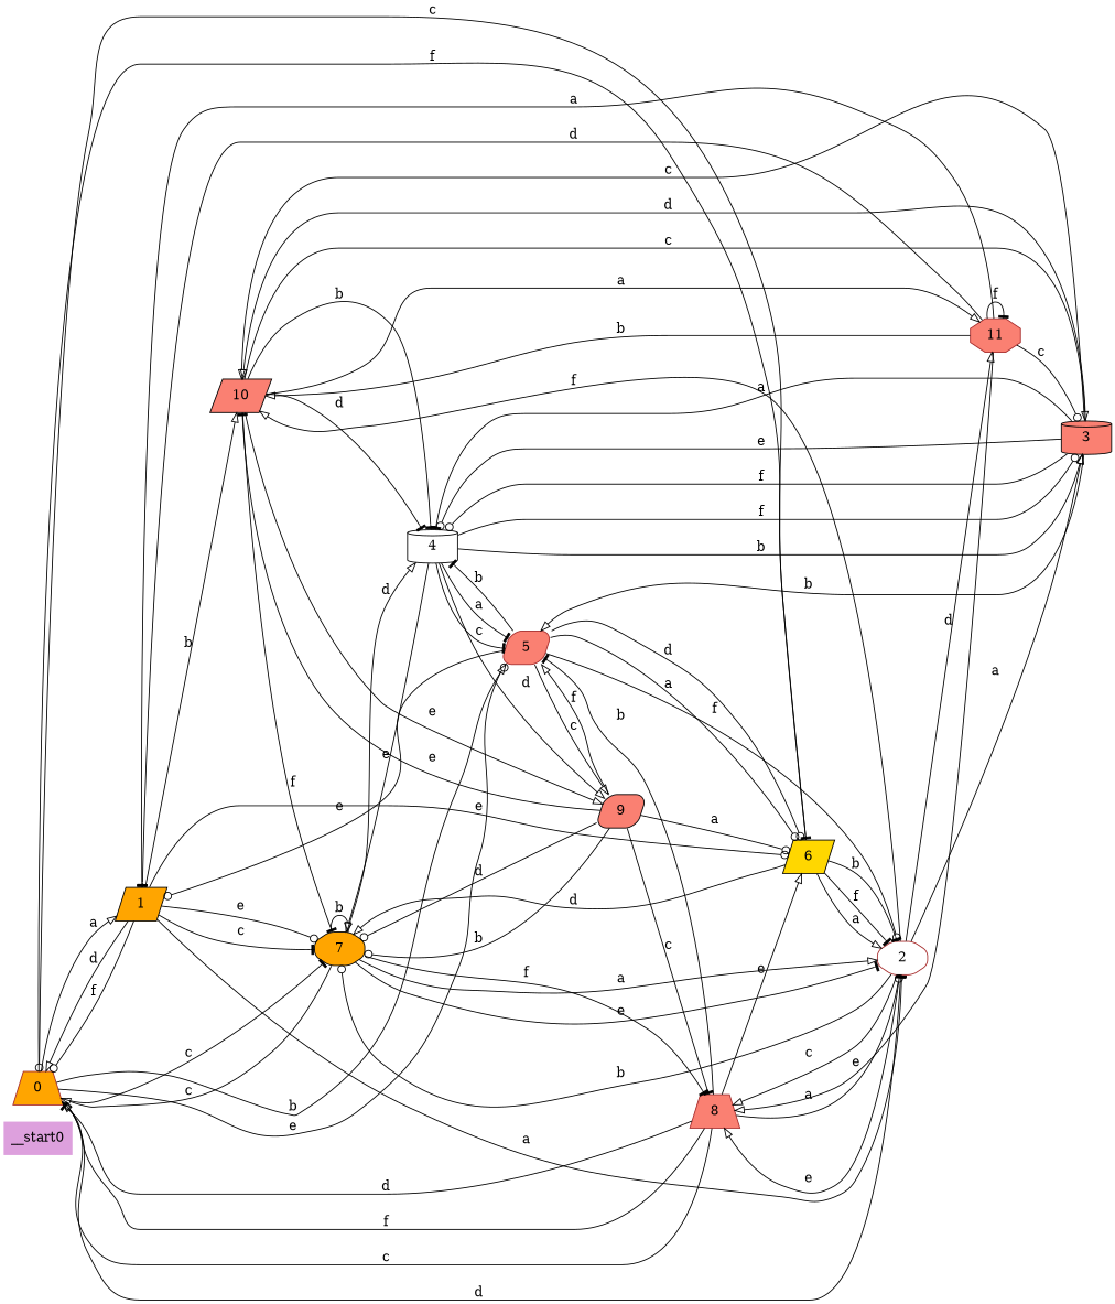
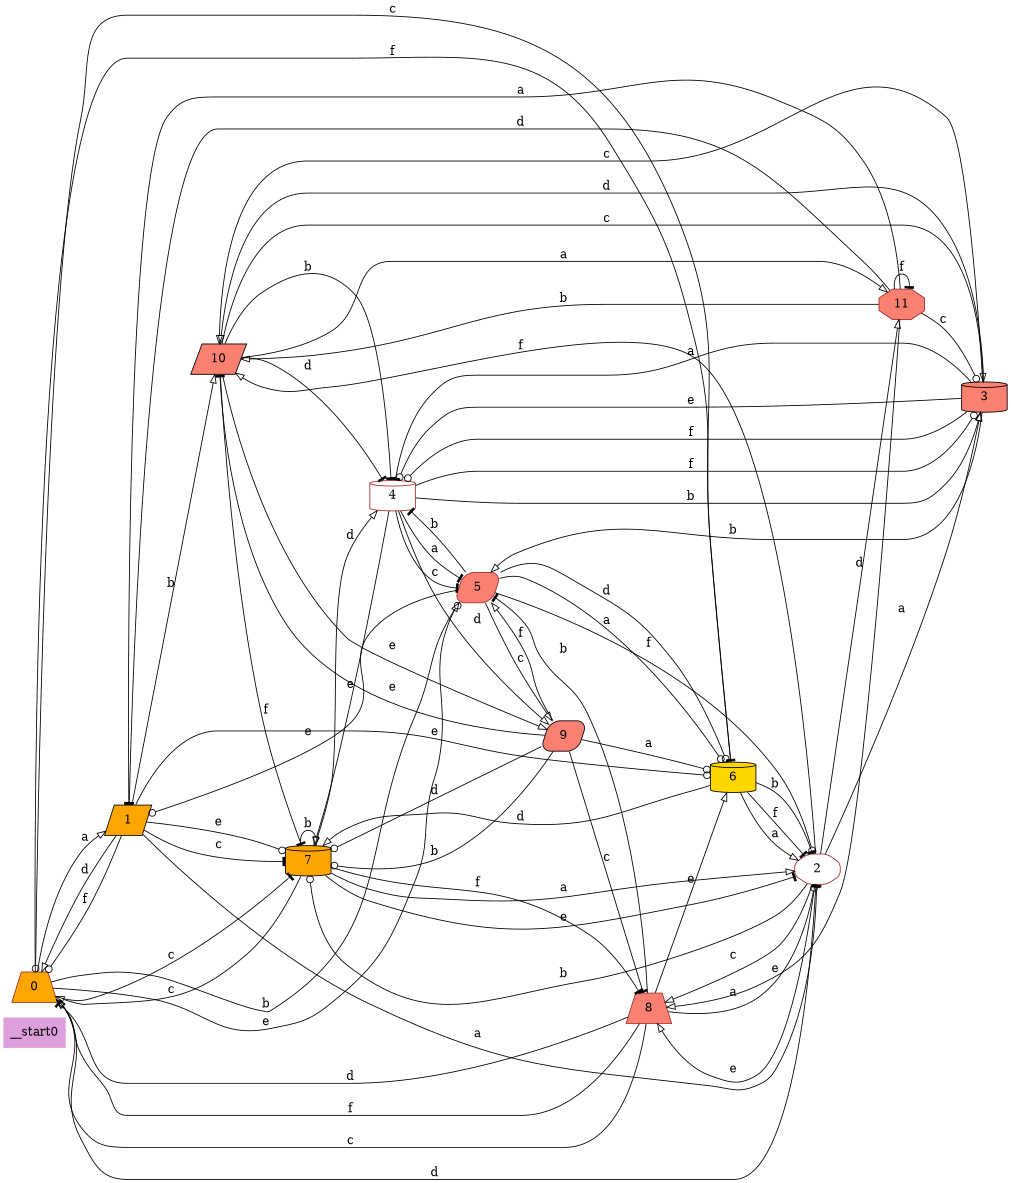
  digraph {
    rankdir=LR
    node [color=black fillcolor=salmon shape=parallelogram style=filled]
    edge [arrowhead=onormal]
    __start0 [fillcolor=plum shape=none]
    n2 [color=brown fillcolor=orange label=0 shape=trapezium]
    n3 [fillcolor=orange label=1]
    n4 [color=brown fillcolor=white label=2 shape=octagon style="rounded,filled"]
    n5 [color=brown label=5 style="rounded,filled"]
-   n6 [fillcolor=gold label=6]
-   n7 [fillcolor=orange label=7 shape=octagon style="rounded,filled"]
+   n6 [fillcolor=gold label=6 shape=cylinder]
+   n7 [fillcolor=orange label=7 shape=cylinder style="rounded,filled"]
    n8 [label=10]
    n9 [label=3 shape=cylinder]
    n10 [color=brown label=8 shape=trapezium]
    n11 [color=brown label=11 shape=octagon]
-   n12 [fillcolor=white label=4 shape=cylinder style="rounded,filled"]
+   n12 [color=brown fillcolor=white label=4 shape=cylinder style="rounded,filled"]
    n13 [label=9 style="rounded,filled"]
    n2 -> n3 [label=a]
    n2 -> n4 [arrowhead=tee label=d]
    n2 -> n5 [arrowhead=odot label=b]
    n2 -> n5 [label=e]
    n2 -> n6 [arrowhead=tee label=f]
    n2 -> n7 [arrowhead=tee label=c]
    n3 -> n2 [label=d]
    n3 -> n2 [arrowhead=odot label=f]
    n3 -> n4 [arrowhead=tee label=a]
    n3 -> n6 [arrowhead=odot label=e]
    n3 -> n7 [arrowhead=tee label=c]
    n3 -> n7 [arrowhead=odot label=e]
    n3 -> n8 [label=b]
    n4 -> n7 [arrowhead=odot label=b]
    n4 -> n8 [label=f]
    n4 -> n9 [label=a]
    n4 -> n10 [label=c]
    n4 -> n10 [label=e]
    n4 -> n11 [label=d]
    n5 -> n3 [arrowhead=odot label=e]
    n5 -> n4 [arrowhead=odot label=f]
    n5 -> n6 [arrowhead=odot label=a]
    n5 -> n6 [arrowhead=odot label=d]
    n5 -> n12 [arrowhead=tee label=b]
    n5 -> n13 [label=c]
    n6 -> n2 [arrowhead=odot label=c]
    n6 -> n4 [label=a]
    n6 -> n4 [arrowhead=tee label=b]
    n6 -> n4 [arrowhead=tee label=f]
    n6 -> n7 [label=d]
    n7 -> n2 [label=c]
    n7 -> n4 [label=a]
    n7 -> n4 [arrowhead=tee label=e]
    n7 -> n7 [label=b]
    n7 -> n10 [arrowhead=tee label=f]
    n7 -> n12 [label=d]
    n8 -> n7 [arrowhead=tee label=f]
    n8 -> n9 [label=c]
    n8 -> n11 [label=a]
    n8 -> n12 [arrowhead=tee label=b]
    n8 -> n12 [arrowhead=tee label=d]
    n8 -> n13 [label=e]
    n9 -> n5 [label=b]
    n9 -> n8 [label=c]
    n9 -> n8 [label=d]
    n9 -> n12 [arrowhead=tee label=a]
    n9 -> n12 [arrowhead=odot label=e]
    n9 -> n12 [arrowhead=odot label=f]
    n10 -> n2 [label=c]
    n10 -> n2 [arrowhead=tee label=d]
    n10 -> n2 [label=f]
    n10 -> n4 [arrowhead=odot label=a]
    n10 -> n5 [arrowhead=tee label=b]
    n10 -> n6 [label=e]
    n11 -> n3 [arrowhead=tee label=a]
    n11 -> n3 [arrowhead=tee label=d]
    n11 -> n8 [label=b]
    n11 -> n9 [arrowhead=odot label=c]
    n11 -> n10 [label=e]
    n11 -> n11 [arrowhead=tee label=f]
    n12 -> n5 [arrowhead=tee label=a]
    n12 -> n5 [arrowhead=tee label=c]
    n12 -> n7 [label=e]
    n12 -> n9 [label=b]
    n12 -> n9 [arrowhead=odot label=f]
    n12 -> n13 [label=d]
    n13 -> n5 [label=f]
    n13 -> n6 [arrowhead=odot label=a]
    n13 -> n7 [arrowhead=odot label=b]
    n13 -> n7 [arrowhead=odot label=d]
    n13 -> n8 [arrowhead=tee label=e]
    n13 -> n10 [arrowhead=tee label=c]
  }
